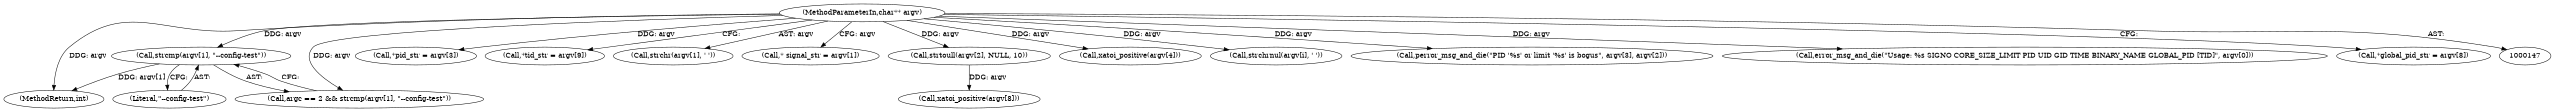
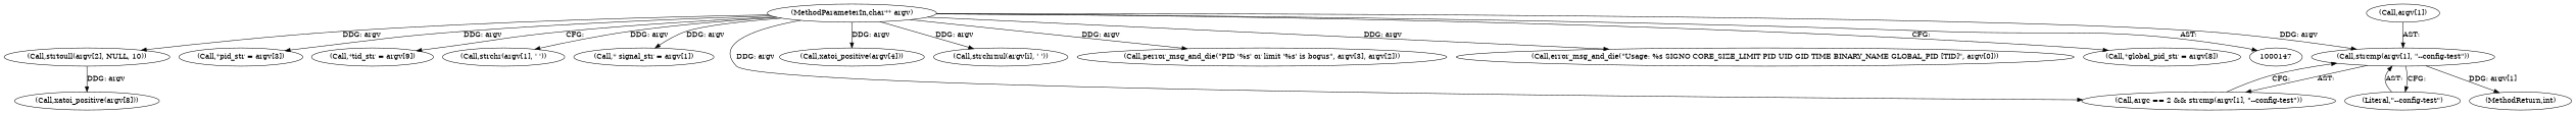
  digraph {
    n1 [label="(Call,strcmp(argv[1], \"--config-test\"))"]
    n2 [label="(MethodReturn,int)"]
    n3 [label="(Call,argc == 2 && strcmp(argv[1], \"--config-test\"))"]
    n4 [label="(Literal,\"--config-test\")"]
    n5 [label="(MethodParameterIn,char** argv)"]
    n6 [label="(Call,*pid_str = argv[3])"]
    n7 [label="(Call,*tid_str = argv[9])"]
    n8 [label="(Call,strchr(argv[1], ' '))"]
    n9 [label="(Call,* signal_str = argv[1])"]
    n10 [label="(Call,strtoull(argv[2], NULL, 10))"]
    n11 [label="(Call,xatoi_positive(argv[4]))"]
    n12 [label="(Call,strchrnul(argv[i], ' '))"]
    n13 [label="(Call,perror_msg_and_die(\"PID '%s' or limit '%s' is bogus\", argv[3], argv[2]))"]
    n14 [label="(Call,error_msg_and_die(\"Usage: %s SIGNO CORE_SIZE_LIMIT PID UID GID TIME BINARY_NAME GLOBAL_PID [TID]\", argv[0]))"]
    n15 [label="(Call,*global_pid_str = argv[8])"]
    1000147
    n17 [label="(Call,xatoi_positive(argv[8]))"]
+   n18 [label="(Call,argv[1])"]
    n1 -> n2 [label="DDG: argv[1]"]
    n1 -> n3 [label="AST: "]
    n1 -> n4 [label="CFG: "]
    n3 -> n1 [label="CFG: "]
    n4 -> n1 [label="AST: "]
    n5 -> n1 [label="DDG: argv"]
-   n5 -> n2 [label="DDG: argv"]
    n5 -> n3 [label="DDG: argv"]
    n5 -> n6 [label="DDG: argv"]
    n5 -> n7 [label="CFG: "]
-   n5 -> n8 [label="AST: argv"]
-   n5 -> n9 [label="CFG: argv"]
+   n5 -> n8 [label="DDG: argv"]
+   n5 -> n9 [label="DDG: argv"]
    n5 -> n10 [label="DDG: argv"]
    n5 -> n11 [label="DDG: argv"]
    n5 -> n12 [label="DDG: argv"]
    n5 -> n13 [label="DDG: argv"]
    n5 -> n14 [label="DDG: argv"]
    n5 -> n15 [label="CFG: "]
    n5 -> 1000147 [label="AST: "]
    n10 -> n17 [label="DDG: argv"]
+   n18 -> n1 [label="AST: "]
  }
